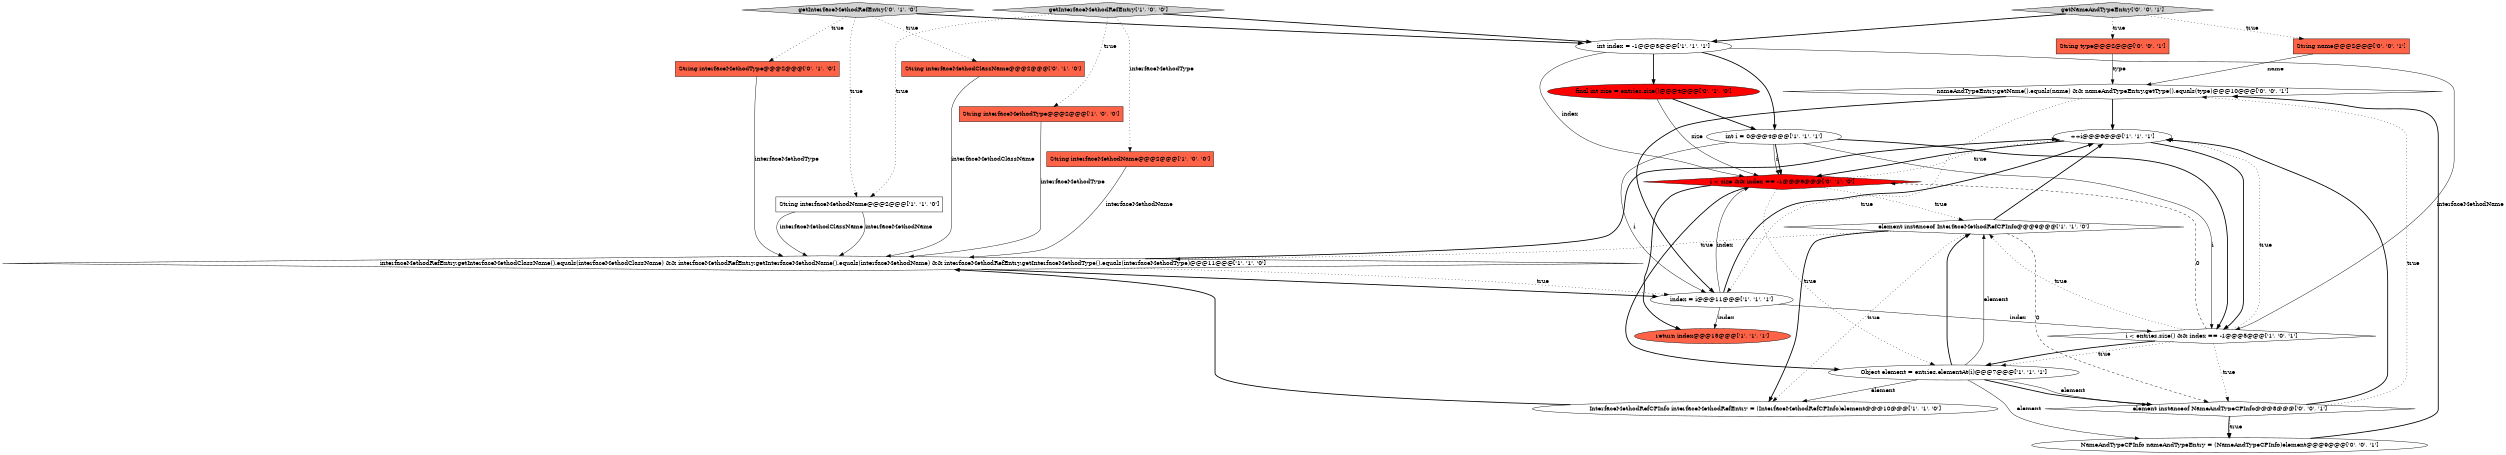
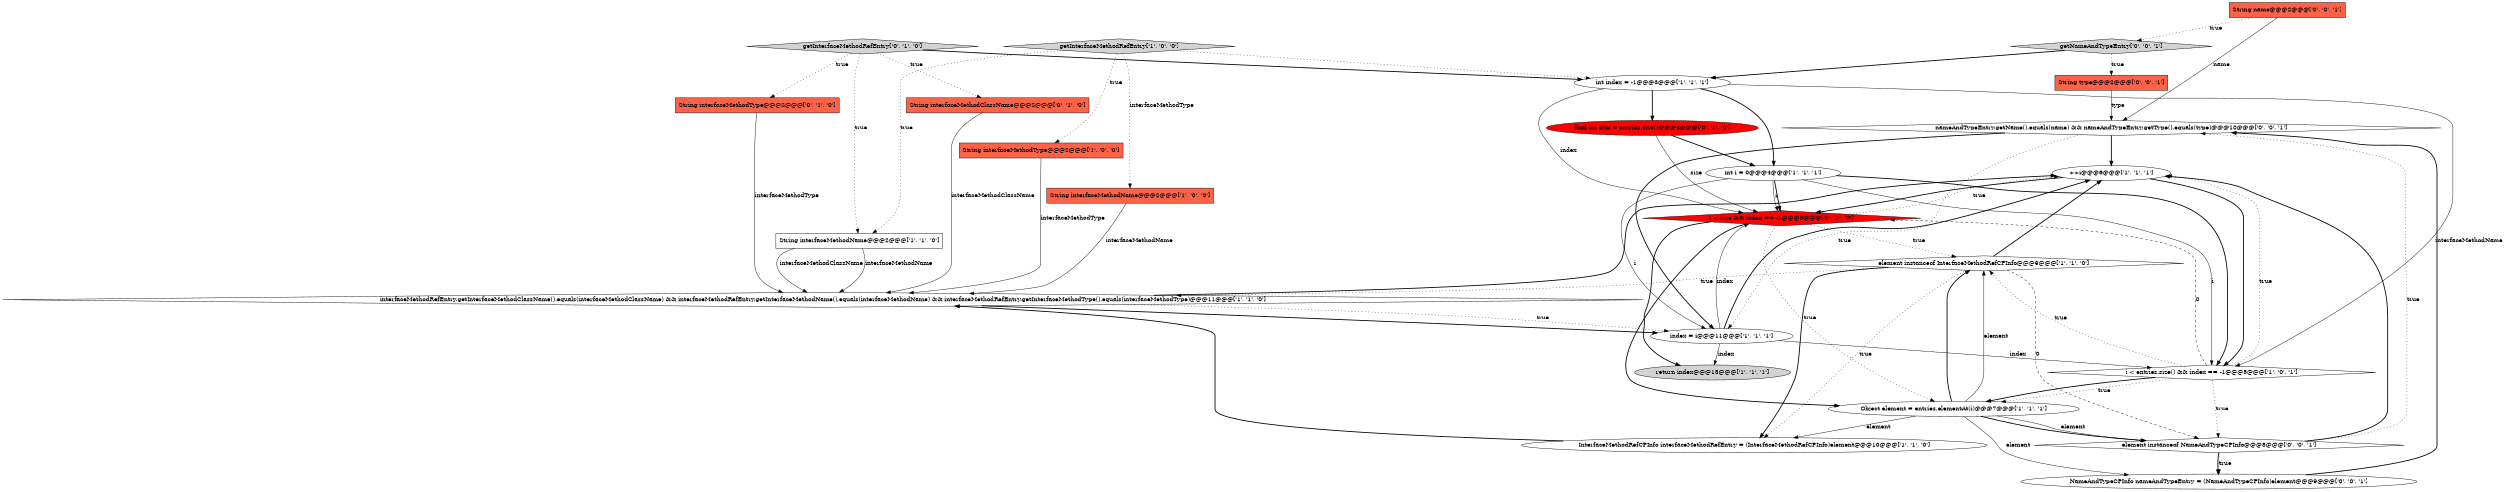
  digraph {
    node [fillcolor=white shape=diamond style=filled]
    edge [style=bold]
    n1 [label="nameAndTypeEntry.getName().equals(name) && nameAndTypeEntry.getType().equals(type)@@@10@@@['0', '0', '1']"]
    n2 [label="++i@@@6@@@['1', '1', '1']" shape=ellipse]
    n3 [label="index = i@@@11@@@['1', '1', '1']" shape=ellipse]
    n4 [fillcolor=red label="i < size && index == -1@@@6@@@['0', '1', '0']"]
    n5 [label="i < entries.size() && index == -1@@@5@@@['1', '0', '1']"]
-   n6 [fillcolor=tomato label="return index@@@15@@@['1', '1', '1']" shape=ellipse]
+   n6 [fillcolor=lightgray label="return index@@@15@@@['1', '1', '1']" shape=ellipse]
    n7 [label="NameAndTypeCPInfo nameAndTypeEntry = (NameAndTypeCPInfo)element@@@9@@@['0', '0', '1']" shape=ellipse]
    n8 [label="Object element = entries.elementAt(i)@@@7@@@['1', '1', '1']" shape=ellipse]
    n9 [label="element instanceof InterfaceMethodRefCPInfo@@@9@@@['1', '1', '0']"]
    n10 [label="element instanceof NameAndTypeCPInfo@@@8@@@['0', '0', '1']"]
    n11 [label="InterfaceMethodRefCPInfo interfaceMethodRefEntry = (InterfaceMethodRefCPInfo)element@@@10@@@['1', '1', '0']" shape=ellipse]
    n12 [label="interfaceMethodRefEntry.getInterfaceMethodClassName().equals(interfaceMethodClassName) && interfaceMethodRefEntry.getInterfaceMethodName().equals(interfaceMethodName) && interfaceMethodRefEntry.getInterfaceMethodType().equals(interfaceMethodType)@@@11@@@['1', '1', '0']"]
    n13 [fillcolor=tomato label="String name@@@2@@@['0', '0', '1']" shape=box]
    n14 [fillcolor=tomato label="String type@@@2@@@['0', '0', '1']" shape=box]
    n15 [label="int index = -1@@@3@@@['1', '1', '1']" shape=ellipse]
    n16 [fillcolor=red label="final int size = entries.size()@@@4@@@['0', '1', '0']" shape=ellipse]
    n17 [label="int i = 0@@@4@@@['1', '1', '1']" shape=ellipse]
    n18 [fillcolor=tomato label="String interfaceMethodClassName@@@2@@@['0', '1', '0']" shape=box]
    n19 [fillcolor=lightgray label="getInterfaceMethodRefEntry['1', '0', '0']"]
    n20 [fillcolor=tomato label="String interfaceMethodType@@@2@@@['1', '0', '0']" shape=box]
    n21 [fillcolor=tomato label="String interfaceMethodName@@@2@@@['1', '0', '0']" shape=box]
    n22 [label="String interfaceMethodName@@@2@@@['1', '1', '0']" shape=box]
    n23 [fillcolor=lightgray label="getInterfaceMethodRefEntry['0', '1', '0']"]
    n24 [fillcolor=tomato label="String interfaceMethodType@@@2@@@['0', '1', '0']" shape=box]
    n25 [fillcolor=lightgray label="getNameAndTypeEntry['0', '0', '1']"]
    n1 -> n2
    n1 -> n3 [label=true style=dotted]
    n1 -> n3
    n2 -> n4
    n2 -> n5
    n3 -> n2
    n3 -> n4 [label=index style=solid]
    n3 -> n5 [label=index style=solid]
    n3 -> n6 [label=index style=solid]
    n4 -> n2 [label=true style=dotted]
    n4 -> n6
    n4 -> n8
    n4 -> n8 [label=true style=dotted]
    n4 -> n9 [label=true style=dotted]
    n5 -> n2 [label=true style=dotted]
    n5 -> n4 [label=0 style=dashed]
    n5 -> n8 [label=true style=dotted]
    n5 -> n8
    n5 -> n9 [label=true style=dotted]
    n5 -> n10 [label=true style=dotted]
    n7 -> n1
    n8 -> n7 [label=element style=solid]
    n8 -> n9 [label=element style=solid]
    n8 -> n9
    n8 -> n10
    n8 -> n10 [label=element style=solid]
    n8 -> n11 [label=element style=solid]
    n9 -> n2
    n9 -> n10 [label=0 style=dashed]
    n9 -> n11
    n9 -> n11 [label=true style=dotted]
    n9 -> n12 [label=true style=dotted]
    n10 -> n1 [label=true style=dotted]
    n10 -> n2
    n10 -> n7
    n10 -> n7 [label=true style=dotted]
    n11 -> n12
    n12 -> n2
    n12 -> n3 [label=true style=dotted]
    n12 -> n3
    n13 -> n1 [label=name style=solid]
    n14 -> n1 [label=type style=solid]
    n15 -> n4 [label=index style=solid]
    n15 -> n5 [label=interfaceMethodName style=solid]
    n15 -> n16
    n15 -> n17
    n16 -> n4 [label=size style=solid]
    n16 -> n17
    n17 -> n3 [label=i style=solid]
    n17 -> n4
    n17 -> n4 [label=i style=solid]
    n17 -> n5
    n17 -> n5 [label=i style=solid]
    n18 -> n12 [label=interfaceMethodClassName style=solid]
-   n19 -> n15
+   n19 -> n15 [style=dotted]
    n19 -> n20 [label=true style=dotted]
    n19 -> n21 [label=interfaceMethodType style=dotted]
    n19 -> n22 [label=true style=dotted]
    n20 -> n12 [label=interfaceMethodType style=solid]
    n21 -> n12 [label=interfaceMethodName style=solid]
    n22 -> n12 [label=interfaceMethodClassName style=solid]
    n22 -> n12 [label=interfaceMethodName style=solid]
    n23 -> n15
    n23 -> n18 [label=true style=dotted]
    n23 -> n22 [label=true style=dotted]
    n23 -> n24 [label=true style=dotted]
    n24 -> n12 [label=interfaceMethodType style=solid]
-   n25 -> n13 [label=true style=dotted]
+   n13 -> n25 [label=true style=dotted]
    n25 -> n14 [label=true style=dotted]
    n25 -> n15
  }
